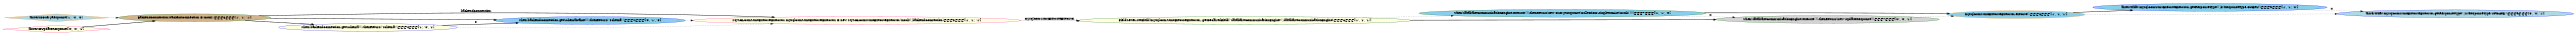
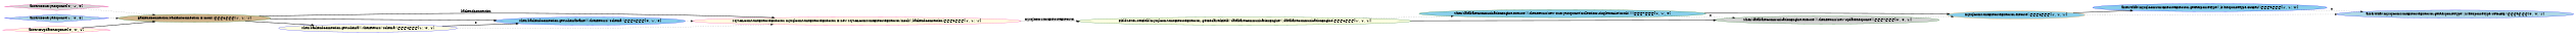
  digraph {
    rankdir=LR
    node [color=darkgreen fillcolor=lightyellow shape=ellipse style=filled]
    edge [style=dotted]
+   n1 [color=deeppink fillcolor=lightgrey label="assertIsQueryResponse['0', '1', '0']" shape=diamond]
    n2 [fillcolor=tan label="BackendConnection backendConnection = mock()@@@3@@@['1', '1', '1']"]
    n3 [color=deeppink label="MySQLComStmtExecuteExecutor mysqlComStmtExecuteExecutor = new MySQLComStmtExecuteExecutor(mock(),backendConnection)@@@5@@@['1', '1', '1']"]
    n4 [color=blue fillcolor=skyblue label="when(backendConnection.getSchemaName()).thenReturn(\"schema\")@@@4@@@['0', '1', '0']"]
    n5 [color=blue label="when(backendConnection.getSchema()).thenReturn(\"schema\")@@@4@@@['1', '0', '1']"]
    n6 [label="FieldSetter.setField(mysqlComStmtExecuteExecutor,.getDeclaredField(\"databaseCommunicationEngine\"),databaseCommunicationEngine)@@@6@@@['1', '1', '1']"]
    n7 [fillcolor=skyblue label="when(databaseCommunicationEngine.execute()).thenReturn(new QueryResponse(Collections.singletonList(mock())))@@@7@@@['1', '1', '0']"]
    n8 [fillcolor=lightgrey label="when(databaseCommunicationEngine.execute()).thenReturn(new UpdateResponse())@@@7@@@['0', '0', '1']"]
-   n9 [color=darkorange fillcolor=lightblue label="assertIsQueryResponse['1', '0', '0']" shape=diamond]
+   n9 [color=blue fillcolor=lightblue label="assertIsQueryResponse['1', '0', '0']" shape=diamond]
    n10 [color=blue fillcolor=skyblue label="assertThat(mysqlComStmtExecuteExecutor.getResponseType(),is(ResponseType.QUERY))@@@9@@@['1', '1', '0']"]
    n11 [color=blue fillcolor=lightblue label="assertThat(mysqlComStmtExecuteExecutor.getResponseType(),is(ResponseType.UPDATE))@@@9@@@['0', '0', '1']"]
    n12 [color=darkorange fillcolor=skyblue label="mysqlComStmtExecuteExecutor.execute()@@@8@@@['1', '1', '1']"]
    n13 [color=deeppink label="assertIsUpdateResponse['0', '0', '1']" shape=diamond]
+   n1 -> n2
    n2 -> n3 [label=backendConnection style=bold]
    n2 -> n4 [style=bold]
    n2 -> n5 [style=bold]
    n3 -> n6 [label=mysqlComStmtExecuteExecutor]
    n3 -> n6
    n4 -> n3
    n5 -> n3
    n5 -> n4 [label=0 style=bold]
    n6 -> n7
    n6 -> n8 [style=bold]
    n7 -> n8 [label=0]
    n7 -> n12 [style=bold]
    n8 -> n12
    n9 -> n2
    n10 -> n11 [label=0]
    n12 -> n10 [style=bold]
    n12 -> n11
    n13 -> n2 [style=bold]
  }
